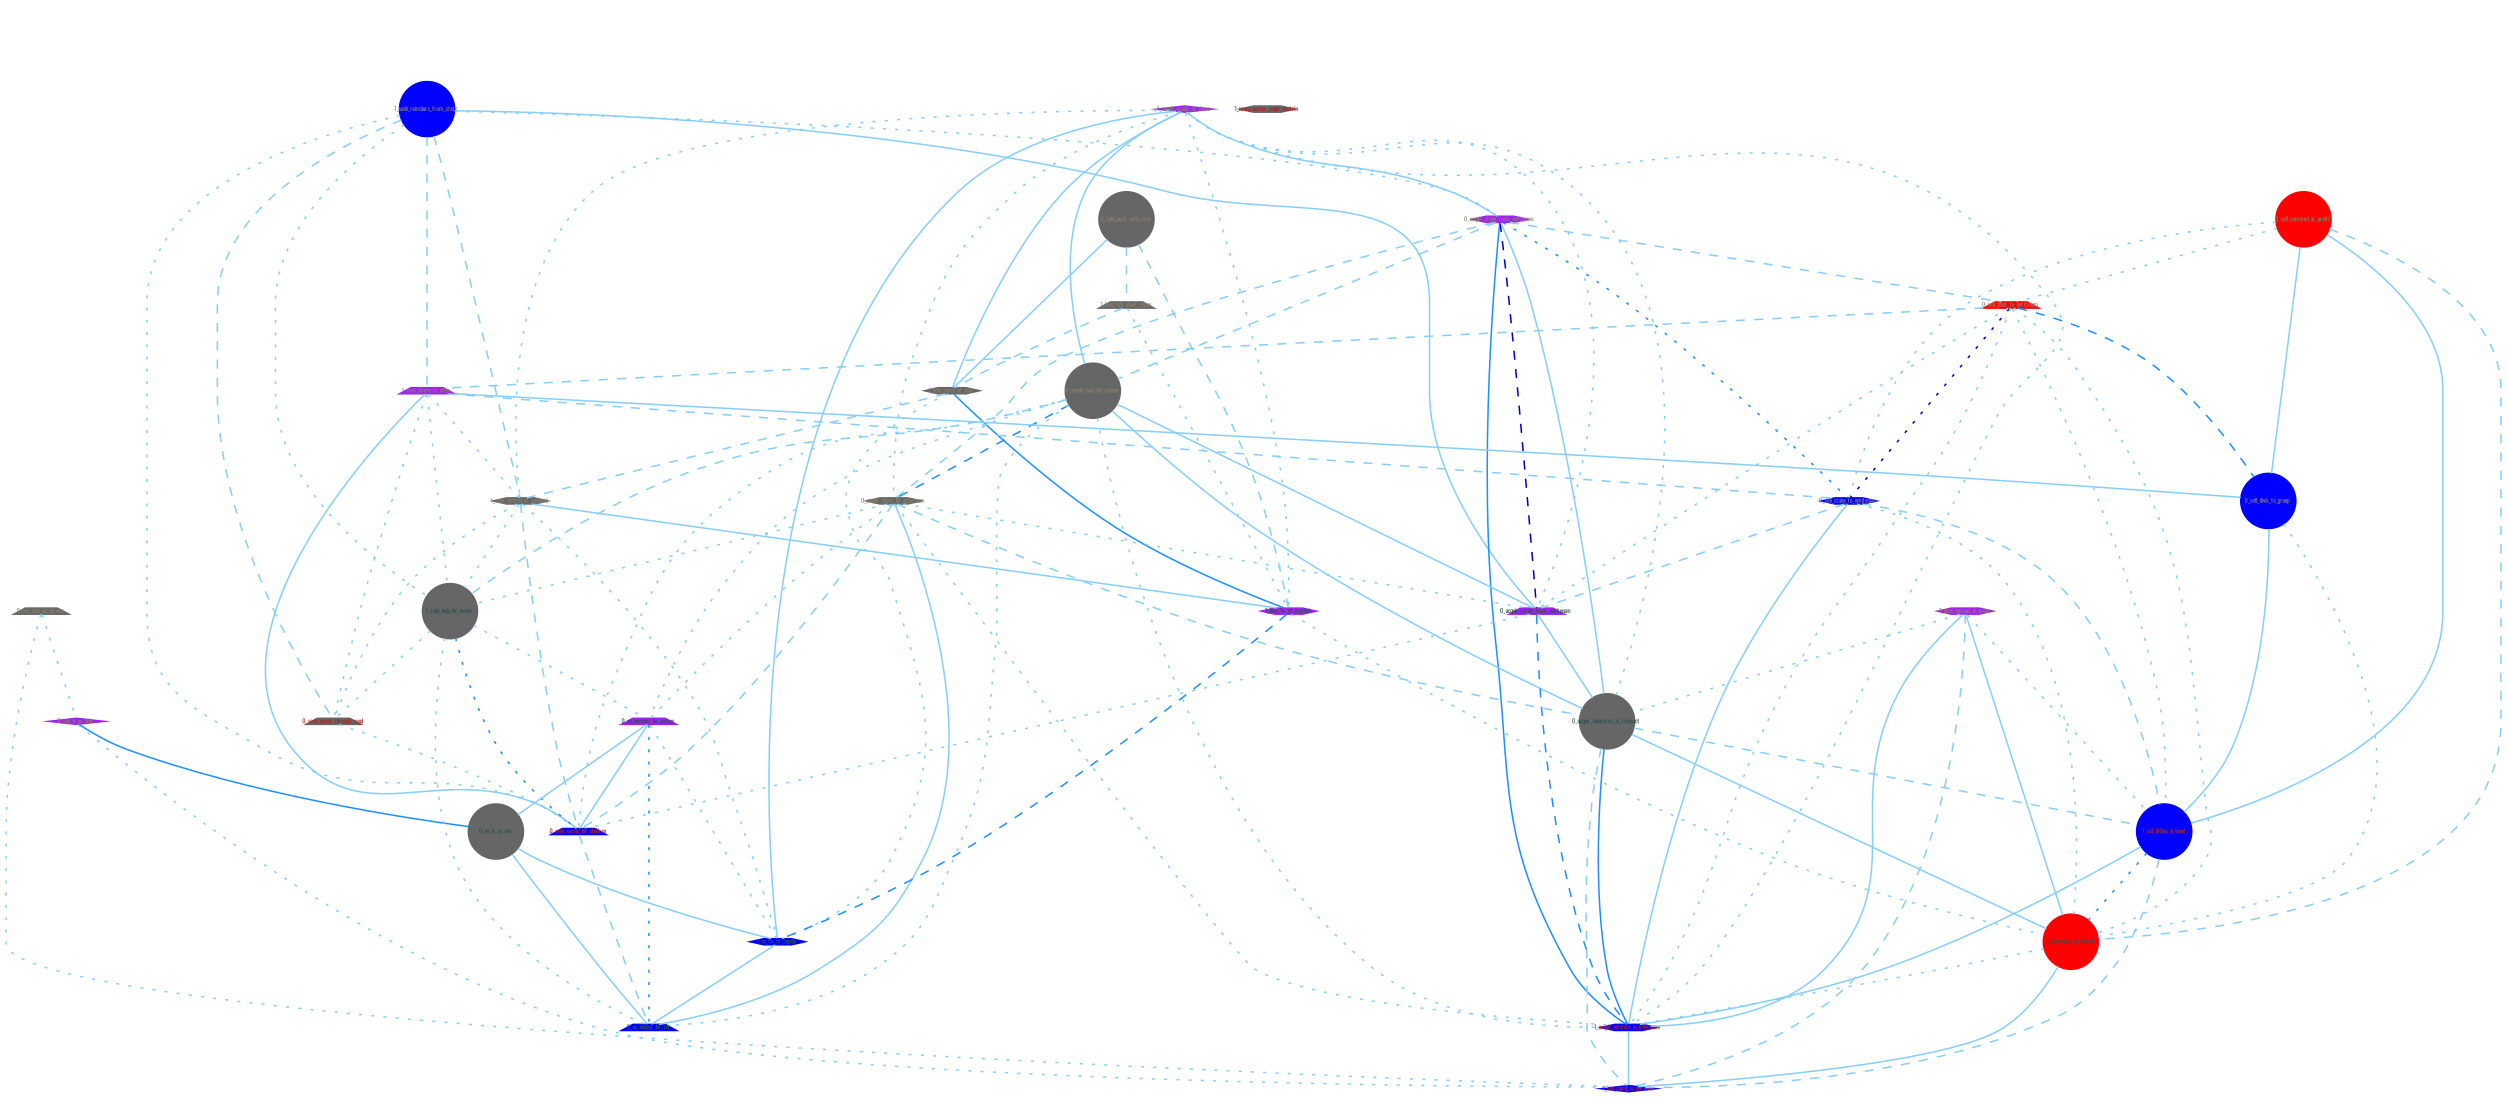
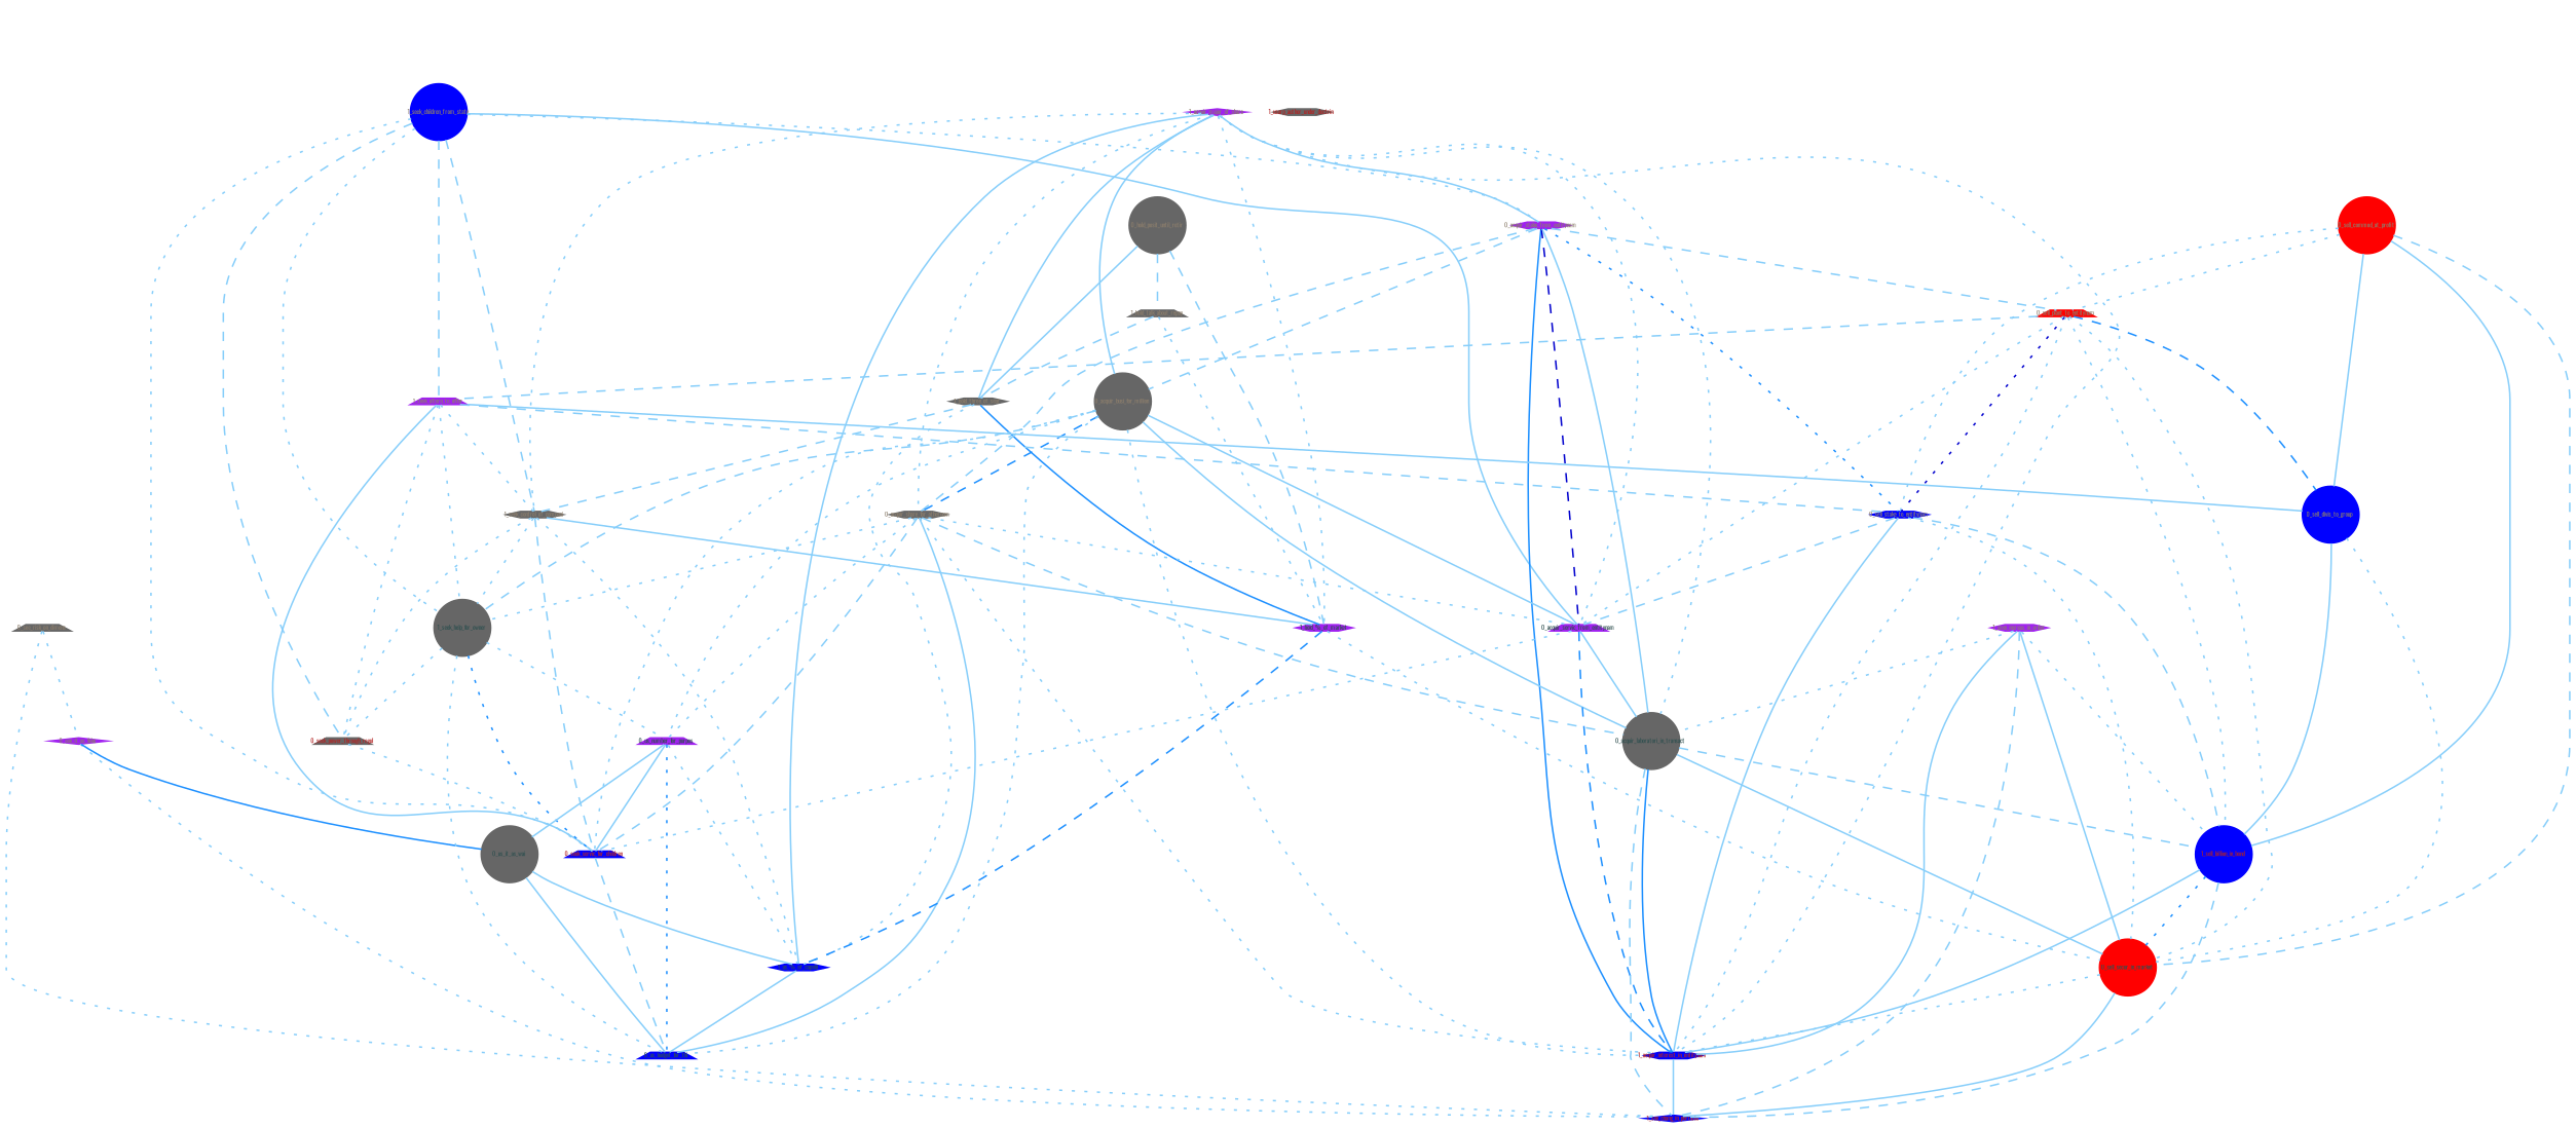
  graph {
    fontname=Oswald
    node [color=gray40 fixedsize=true fontcolor="#8b7d6b" fontname=Oswald fontsize=4 shape=circle style=filled]
    edge [color="#87cefa" fontname=Oswald style=dotted w=1]
    "0_hold_posit_until_retir " [height=.06 width=.5]
    "0_see_risk_on_dimens " [height=.06 shape=trapezium width=.5]
-   "1_seek_reimburs_from_state " [color=blue height=.06 width=.5]
+   "1_seek_reimburs_from_state " [color=blue height=.06 width=.5 label="1_seek_children_from_state"]
    "0_see_it_as_fake " [color=purple height=.06 shape=diamond width=.5]
    "1_hold_talk_about_repay " [height=.06 shape=trapezium width=.5]
    "1_acquir_major_of_share " [color=purple height=.06 shape=diamond width=.5]
    "1_hold_three_of_seat " [height=.06 shape=hexagon width=.5]
    "0_acquir_stake_from_entitynam " [color=purple height=.06 shape=hexagon width=.5]
    "1_seen_increas_in_order " [color=purple height=.06 shape=hexagon width=.5]
    "0_sell_commod_at_profit " [color=red height=.06 width=.5]
    "0_sell_plant_to_entitynam " [color=red height=.06 shape=trapezium width=.5]
    "0_acquir_busi_for_million " [height=.06 width=.5]
    "1_seek_altern_to_offer " [color=purple height=.06 shape=trapezium width=.5]
    "1_seek_control_of_compani " [height=.06 shape=hexagon width=.5]
    "0_sell_divis_to_group " [color=blue height=.06 width=.5]
    "0_acquir_share_for_othernum " [height=.06 shape=hexagon width=.5]
    "0_sell_stake_to_entitynam " [color=blue height=.06 shape=hexagon width=.5]
    "0_seek_power_through_regul " [fontcolor="#b22222" height=.06 shape=trapezium width=.5]
    "1_sell_billion_in_bond " [color=blue fontcolor="#b22222" height=.06 width=.5]
    "1_usurp_author_under_doctrin " [fontcolor="#b22222" height=.06 shape=hexagon width=.5]
    "1_acquir_interest_in_entitynam " [color=blue fontcolor="#b22222" height=.06 shape=hexagon width=.5]
    "0_seek_servic_for_children " [color=blue fontcolor="#b22222" height=.06 shape=trapezium width=.5]
    "1_see_chang_in_portfolio " [color=blue fontcolor="#b22222" height=.06 shape=diamond width=.5]
    "1_hold_%_of_market " [color=purple fontcolor="#2f4f4f" height=.06 shape=hexagon width=.5]
    "1_seek_help_for_owner " [fontcolor="#2f4f4f" height=.06 width=.5]
    "0_acquir_servic_from_entitynam " [color=purple fontcolor="#2f4f4f" height=.06 shape=trapezium width=.5]
    "0_us_it_as_wai " [fontcolor="#2f4f4f" height=.06 width=.5]
    "0_acquir_laboratori_in_transact " [fontcolor="#2f4f4f" height=.06 width=.5]
    "1_us_%_of_capabl " [color=blue fontcolor="#2f4f4f" height=.06 shape=hexagon width=.5]
    "0_sell_secur_in_market " [color=red fontcolor="#2f4f4f" height=.06 width=.5]
    "0_us_number_for_purpos " [color=purple fontcolor="#2f4f4f" height=.06 shape=trapezium width=.5]
    "0_us_budget_for_thi " [color=blue fontcolor="#2f4f4f" height=.06 shape=trapezium width=.5]
    subgraph sub_1 {
      "0_hold_posit_until_retir "
      "0_see_risk_on_dimens "
      "1_seek_reimburs_from_state "
      "0_see_it_as_fake "
      "1_hold_talk_about_repay "
      "1_acquir_major_of_share "
      "1_hold_three_of_seat "
      "0_acquir_stake_from_entitynam "
      "1_seen_increas_in_order "
      "0_sell_commod_at_profit "
      "0_sell_plant_to_entitynam "
      "0_acquir_busi_for_million "
      "1_seek_altern_to_offer "
      "1_seek_control_of_compani "
      "0_sell_divis_to_group "
      "0_acquir_share_for_othernum "
      "0_sell_stake_to_entitynam "
    }
    subgraph sub_2 {
      "0_seek_power_through_regul "
      "1_sell_billion_in_bond "
      "1_usurp_author_under_doctrin "
      "1_acquir_interest_in_entitynam "
      "0_seek_servic_for_children "
      "1_see_chang_in_portfolio "
    }
    "0_hold_posit_until_retir " -- "1_hold_talk_about_repay " [style=dashed]
    "0_hold_posit_until_retir " -- "1_hold_three_of_seat " [style=solid]
    "0_hold_posit_until_retir " -- "1_hold_%_of_market " [style=dashed]
    "0_see_risk_on_dimens " -- "0_see_it_as_fake "
    "0_see_risk_on_dimens " -- "1_see_chang_in_portfolio "
    "1_seek_reimburs_from_state " -- "0_acquir_stake_from_entitynam "
    "1_seek_reimburs_from_state " -- "1_seek_altern_to_offer " [style=dashed]
    "1_seek_reimburs_from_state " -- "1_seek_control_of_compani " [style=dashed]
    "1_seek_reimburs_from_state " -- "0_seek_power_through_regul " [style=dashed]
    "1_seek_reimburs_from_state " -- "0_seek_servic_for_children "
    "1_seek_reimburs_from_state " -- "1_seek_help_for_owner "
    "1_seek_reimburs_from_state " -- "0_acquir_servic_from_entitynam " [style=solid]
    "0_see_it_as_fake " -- "1_see_chang_in_portfolio "
    "0_see_it_as_fake " -- "0_us_it_as_wai " [color="#1e90ff" style=solid w=2]
    "1_hold_talk_about_repay " -- "1_hold_three_of_seat " [style=dashed]
    "1_hold_talk_about_repay " -- "1_hold_%_of_market "
    "1_acquir_major_of_share " -- "1_hold_three_of_seat " [style=solid]
    "1_acquir_major_of_share " -- "0_acquir_stake_from_entitynam " [style=solid]
    "1_acquir_major_of_share " -- "0_acquir_busi_for_million " [style=solid]
    "1_acquir_major_of_share " -- "1_seek_control_of_compani "
    "1_acquir_major_of_share " -- "0_acquir_share_for_othernum "
    "1_acquir_major_of_share " -- "1_acquir_interest_in_entitynam "
    "1_acquir_major_of_share " -- "1_hold_%_of_market "
    "1_acquir_major_of_share " -- "0_acquir_servic_from_entitynam "
    "1_acquir_major_of_share " -- "0_acquir_laboratori_in_transact "
    "1_acquir_major_of_share " -- "1_us_%_of_capabl " [style=solid]
    "1_hold_three_of_seat " -- "1_seek_control_of_compani " [style=dashed]
    "1_hold_three_of_seat " -- "1_hold_%_of_market " [color="#1e90ff" style=solid w=2]
    "1_hold_three_of_seat " -- "1_us_%_of_capabl "
    "0_acquir_stake_from_entitynam " -- "0_sell_plant_to_entitynam " [style=dashed]
    "0_acquir_stake_from_entitynam " -- "0_acquir_busi_for_million " [style=dashed]
    "0_acquir_stake_from_entitynam " -- "0_acquir_share_for_othernum " [style=dashed]
    "0_acquir_stake_from_entitynam " -- "0_sell_stake_to_entitynam " [color="#1e90ff" w=2]
    "0_acquir_stake_from_entitynam " -- "1_acquir_interest_in_entitynam " [color="#1e90ff" style=solid w=2]
    "0_acquir_stake_from_entitynam " -- "0_acquir_servic_from_entitynam " [color="#0000cd" style=dashed w=3]
    "0_acquir_stake_from_entitynam " -- "0_acquir_laboratori_in_transact " [style=solid]
    "1_seen_increas_in_order " -- "1_sell_billion_in_bond "
    "1_seen_increas_in_order " -- "1_acquir_interest_in_entitynam " [style=solid]
    "1_seen_increas_in_order " -- "1_see_chang_in_portfolio " [style=dashed]
    "1_seen_increas_in_order " -- "0_acquir_laboratori_in_transact "
    "1_seen_increas_in_order " -- "0_sell_secur_in_market " [style=solid]
    "0_sell_commod_at_profit " -- "0_sell_plant_to_entitynam "
    "0_sell_commod_at_profit " -- "0_sell_divis_to_group " [style=solid]
    "0_sell_commod_at_profit " -- "0_sell_stake_to_entitynam "
    "0_sell_commod_at_profit " -- "1_sell_billion_in_bond " [style=solid]
    "0_sell_commod_at_profit " -- "0_sell_secur_in_market " [style=dashed]
    "0_sell_plant_to_entitynam " -- "1_seek_altern_to_offer " [style=dashed]
    "0_sell_plant_to_entitynam " -- "0_sell_divis_to_group " [color="#1e90ff" style=dashed w=2]
    "0_sell_plant_to_entitynam " -- "0_sell_stake_to_entitynam " [color="#0000cd" w=3]
    "0_sell_plant_to_entitynam " -- "1_sell_billion_in_bond "
    "0_sell_plant_to_entitynam " -- "1_acquir_interest_in_entitynam "
    "0_sell_plant_to_entitynam " -- "0_acquir_servic_from_entitynam "
    "0_sell_plant_to_entitynam " -- "0_sell_secur_in_market "
    "0_acquir_busi_for_million " -- "0_acquir_share_for_othernum " [color="#1e90ff" style=dashed w=2]
    "0_acquir_busi_for_million " -- "1_acquir_interest_in_entitynam "
    "0_acquir_busi_for_million " -- "0_seek_servic_for_children "
    "0_acquir_busi_for_million " -- "1_seek_help_for_owner " [style=dashed]
    "0_acquir_busi_for_million " -- "0_acquir_servic_from_entitynam " [style=solid]
    "0_acquir_busi_for_million " -- "0_acquir_laboratori_in_transact " [style=solid]
    "0_acquir_busi_for_million " -- "0_us_number_for_purpos "
    "0_acquir_busi_for_million " -- "0_us_budget_for_thi "
    "1_seek_altern_to_offer " -- "1_seek_control_of_compani "
    "1_seek_altern_to_offer " -- "0_sell_divis_to_group " [style=solid]
    "1_seek_altern_to_offer " -- "0_sell_stake_to_entitynam " [style=dashed]
    "1_seek_altern_to_offer " -- "0_seek_power_through_regul "
    "1_seek_altern_to_offer " -- "0_seek_servic_for_children " [style=solid]
    "1_seek_altern_to_offer " -- "1_seek_help_for_owner "
    "1_seek_control_of_compani " -- "0_seek_power_through_regul "
    "1_seek_control_of_compani " -- "0_seek_servic_for_children " [style=dashed]
    "1_seek_control_of_compani " -- "1_hold_%_of_market " [style=solid]
    "1_seek_control_of_compani " -- "1_seek_help_for_owner "
    "1_seek_control_of_compani " -- "1_us_%_of_capabl "
    "0_sell_divis_to_group " -- "1_sell_billion_in_bond " [style=solid]
    "0_sell_divis_to_group " -- "0_sell_secur_in_market "
    "0_acquir_share_for_othernum " -- "1_acquir_interest_in_entitynam "
    "0_acquir_share_for_othernum " -- "0_seek_servic_for_children " [style=dashed]
    "0_acquir_share_for_othernum " -- "1_seek_help_for_owner "
    "0_acquir_share_for_othernum " -- "0_acquir_servic_from_entitynam "
    "0_acquir_share_for_othernum " -- "0_acquir_laboratori_in_transact " [style=dashed]
    "0_acquir_share_for_othernum " -- "0_us_number_for_purpos "
    "0_acquir_share_for_othernum " -- "0_us_budget_for_thi " [style=solid]
    "0_sell_stake_to_entitynam " -- "1_sell_billion_in_bond " [style=dashed]
    "0_sell_stake_to_entitynam " -- "1_acquir_interest_in_entitynam " [style=solid]
    "0_sell_stake_to_entitynam " -- "0_acquir_servic_from_entitynam " [style=dashed]
    "0_sell_stake_to_entitynam " -- "0_sell_secur_in_market "
    "0_seek_power_through_regul " -- "0_seek_servic_for_children "
    "1_sell_billion_in_bond " -- "1_acquir_interest_in_entitynam " [style=solid]
    "1_sell_billion_in_bond " -- "1_see_chang_in_portfolio " [style=dashed]
    "1_sell_billion_in_bond " -- "0_sell_secur_in_market " [color="#1e90ff" w=2]
    "1_acquir_interest_in_entitynam " -- "1_see_chang_in_portfolio " [style=solid]
    "0_seek_servic_for_children " -- "0_us_budget_for_thi " [style=dashed]
    "1_hold_%_of_market " -- "1_us_%_of_capabl " [color="#1e90ff" style=dashed w=2]
    "1_hold_%_of_market " -- "0_sell_secur_in_market "
    "1_seek_help_for_owner " -- "0_seek_power_through_regul "
    "1_seek_help_for_owner " -- "0_seek_servic_for_children " [color="#1e90ff" w=2]
    "1_seek_help_for_owner " -- "0_us_number_for_purpos "
    "1_seek_help_for_owner " -- "0_us_budget_for_thi "
    "0_acquir_servic_from_entitynam " -- "1_acquir_interest_in_entitynam " [color="#1e90ff" style=dashed w=2]
    "0_acquir_servic_from_entitynam " -- "0_seek_servic_for_children "
    "0_acquir_servic_from_entitynam " -- "0_acquir_laboratori_in_transact " [style=solid]
    "0_us_it_as_wai " -- "1_us_%_of_capabl " [style=solid]
    "0_us_it_as_wai " -- "0_us_budget_for_thi " [style=solid]
    "0_acquir_laboratori_in_transact " -- "1_sell_billion_in_bond " [style=dashed]
    "0_acquir_laboratori_in_transact " -- "1_acquir_interest_in_entitynam " [color="#1e90ff" style=solid w=2]
    "0_acquir_laboratori_in_transact " -- "1_see_chang_in_portfolio " [style=dashed]
    "0_acquir_laboratori_in_transact " -- "0_sell_secur_in_market " [style=solid]
    "1_us_%_of_capabl " -- "0_us_budget_for_thi " [style=solid]
    "0_sell_secur_in_market " -- "1_acquir_interest_in_entitynam "
    "0_sell_secur_in_market " -- "1_see_chang_in_portfolio " [style=solid]
    "0_us_number_for_purpos " -- "0_seek_servic_for_children " [style=solid]
    "0_us_number_for_purpos " -- "0_us_it_as_wai " [style=solid]
    "0_us_number_for_purpos " -- "1_us_%_of_capabl "
    "0_us_number_for_purpos " -- "0_us_budget_for_thi " [color="#1e90ff" w=2]
  }
